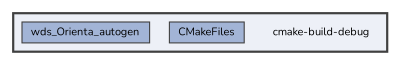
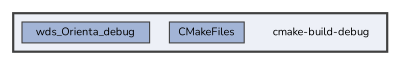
  digraph {
    compound=true
    fontname=Nunito
    node [fontname=Nunito fontsize=10 shape=box color=grey25 fillcolor="#a2b4d6" style=filled]
    n1 [height=0.2 label="cmake-build-debug" shape=plaintext width=0.4 color="" fillcolor="" style=""]
    n2 [height=0.2 label=CMakeFiles width=0.4]
-   n3 [height=0.2 label=wds_Orienta_autogen width=0.4]
+   n3 [height=0.2 label=wds_Orienta_debug width=0.4]
    subgraph cluster_1 {
      bgcolor="#edf0f7"
      fontsize=10
      pencolor=grey25
      style="filled,bold"
      n1
      n2
      n3
    }
  }
